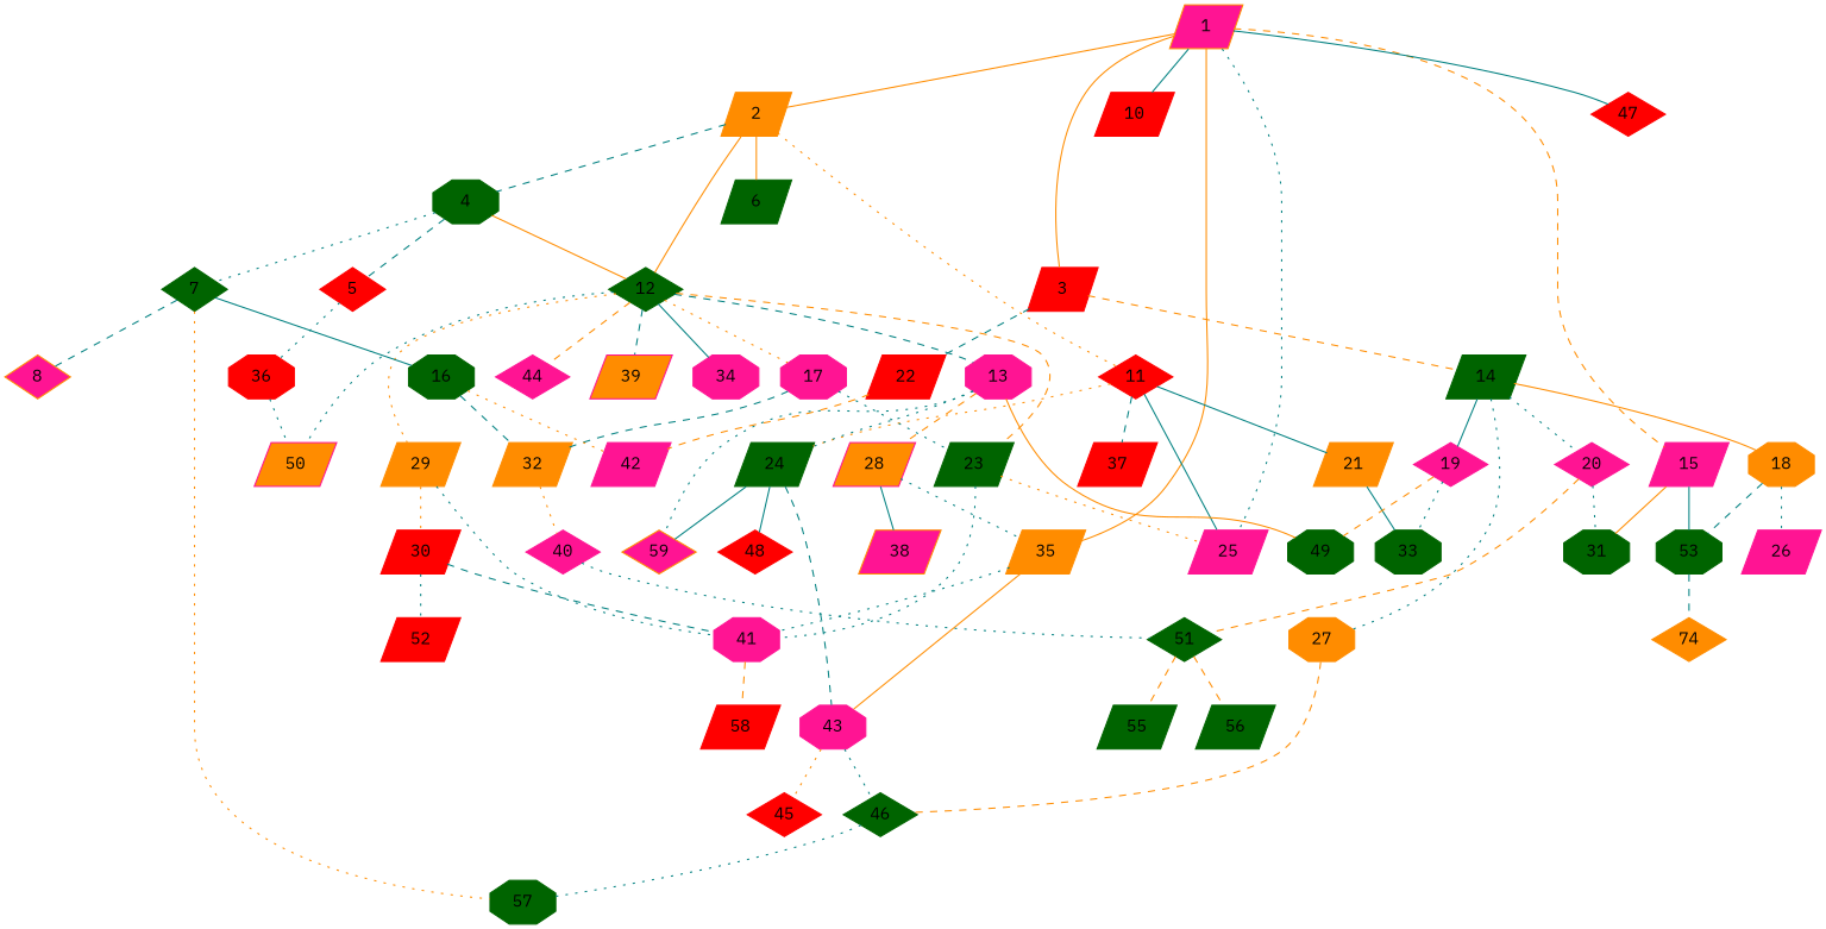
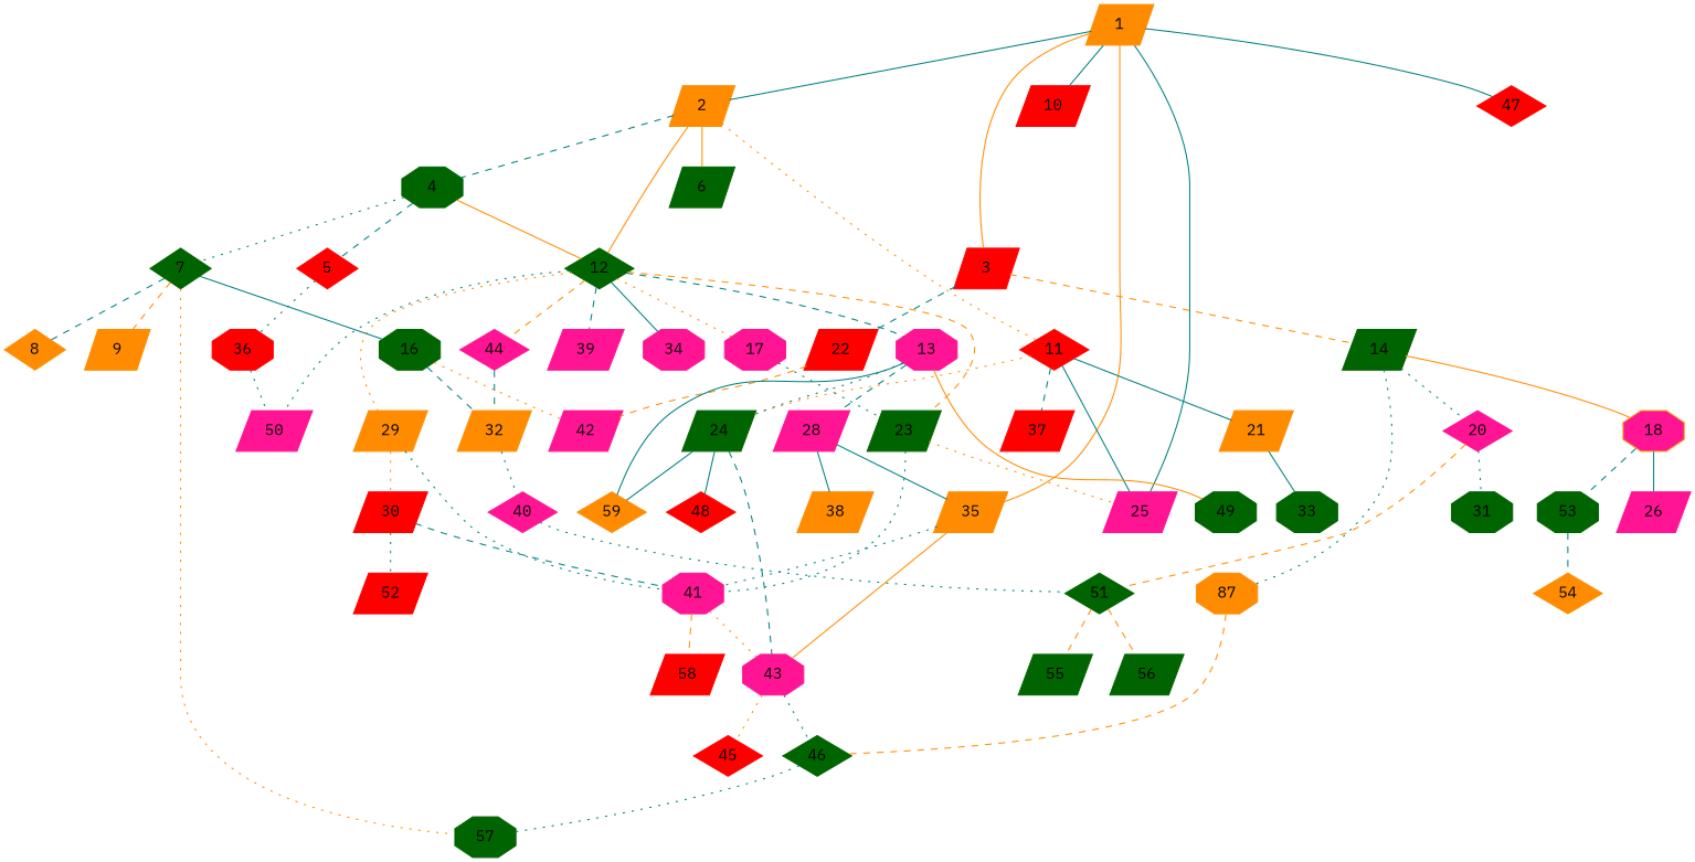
  graph {
    fontname="IBM Plex Mono"
    node [color=darkgreen fontname="IBM Plex Mono" shape=parallelogram style=filled]
    edge [color=teal fontname="IBM Plex Mono" style=dotted]
-   1 [color=darkorange fillcolor=deeppink]
+   1 [color=darkorange]
    2 [color=darkorange]
    3 [color=red]
    10 [color=red]
-   15 [color=deeppink]
    25 [color=deeppink]
    35 [color=darkorange]
    47 [color=red shape=diamond]
    4 [shape=octagon]
    6
    11 [color=red shape=diamond]
    12 [shape=diamond]
    14
    22 [color=red]
    31 [shape=octagon]
    53 [shape=octagon]
    41 [color=deeppink shape=octagon]
    43 [color=deeppink shape=octagon]
    5 [color=red shape=diamond]
    7 [shape=diamond]
    21 [color=darkorange]
    24
    37 [color=red]
    13 [color=deeppink shape=octagon]
    17 [color=deeppink shape=octagon]
    23
    29 [color=darkorange]
    34 [color=deeppink shape=octagon]
-   39 [color=deeppink fillcolor=darkorange]
+   39 [color=deeppink]
    44 [color=deeppink shape=diamond]
-   50 [color=deeppink fillcolor=darkorange]
-   18 [color=darkorange shape=octagon]
-   19 [color=deeppink shape=diamond]
+   50 [color=deeppink]
+   18 [color=darkorange shape=octagon fillcolor=deeppink]
    20 [color=deeppink shape=diamond]
-   27 [color=darkorange shape=octagon]
+   27 [color=darkorange shape=octagon label=87]
    42 [color=deeppink]
    36 [color=red shape=octagon]
-   8 [color=darkorange shape=diamond fillcolor=deeppink]
+   8 [color=darkorange shape=diamond]
+   9 [color=darkorange]
    16 [shape=octagon]
    57 [shape=octagon]
    32 [color=darkorange]
    33 [shape=octagon]
-   59 [color=darkorange shape=diamond fillcolor=deeppink]
+   59 [color=darkorange shape=diamond]
    48 [color=red shape=diamond]
-   28 [color=deeppink fillcolor=darkorange]
+   28 [color=deeppink]
    49 [shape=octagon]
    30 [color=red]
-   38 [color=darkorange fillcolor=deeppink]
+   38 [color=darkorange]
    26 [color=deeppink]
    51 [shape=diamond]
    46 [shape=diamond]
-   54 [color=darkorange shape=diamond label=74]
+   54 [color=darkorange shape=diamond]
    40 [color=deeppink shape=diamond]
    55
    56
    58 [color=red]
    45 [color=red shape=diamond]
    52 [color=red]
-   1 -- 2 [color=darkorange style=solid]
+   1 -- 2 [style=solid]
    1 -- 3 [color=darkorange style=solid]
    1 -- 10 [style=solid]
-   1 -- 15 [color=darkorange style=dashed]
-   1 -- 25
+   1 -- 25 [style=solid]
    1 -- 35 [color=darkorange style=solid]
    1 -- 47 [style=solid]
    2 -- 4 [style=dashed]
    2 -- 6 [color=darkorange style=solid]
    2 -- 11 [color=darkorange]
    2 -- 12 [color=darkorange style=solid]
    3 -- 14 [color=darkorange style=dashed]
    3 -- 22 [style=dashed]
-   15 -- 31 [color=darkorange style=solid]
-   15 -- 53 [style=solid]
    35 -- 41
    35 -- 43 [color=darkorange style=solid]
    4 -- 12 [color=darkorange style=solid]
    4 -- 5 [style=dashed]
    4 -- 7
    11 -- 25 [style=solid]
    11 -- 21 [style=solid]
    11 -- 24 [color=darkorange]
    11 -- 37 [style=dashed]
    12 -- 13 [style=dashed]
    12 -- 17 [color=darkorange]
    12 -- 23 [color=darkorange style=dashed]
    12 -- 29 [color=darkorange]
    12 -- 34 [style=solid]
    12 -- 39 [style=dashed]
    12 -- 44 [color=darkorange style=dashed]
    12 -- 50
    14 -- 18 [color=darkorange style=solid]
-   14 -- 19 [style=solid]
    14 -- 20
    14 -- 27
    22 -- 42 [color=darkorange style=dashed]
    53 -- 54 [style=dashed]
+   41 -- 43 [color=darkorange]
    41 -- 58 [color=darkorange style=dashed]
    43 -- 46
    43 -- 45 [color=darkorange]
    5 -- 36
    7 -- 8 [style=dashed]
+   7 -- 9 [color=darkorange style=dashed]
    7 -- 16 [style=solid]
    7 -- 57 [color=darkorange]
    21 -- 33 [style=solid]
    24 -- 43 [style=dashed]
    24 -- 59 [style=solid]
    24 -- 48 [style=solid]
    13 -- 24
-   13 -- 59
-   13 -- 28 [color=darkorange style=dashed]
+   13 -- 59 [style=solid]
+   13 -- 28 [style=dashed]
    13 -- 49 [color=darkorange style=solid]
    17 -- 23
-   17 -- 32 [style=dashed]
+   44 -- 32 [style=dashed]
    23 -- 25 [color=darkorange]
    23 -- 41
    29 -- 41
    29 -- 30 [color=darkorange]
    18 -- 53 [style=dashed]
-   18 -- 26
-   19 -- 33
-   19 -- 49 [color=darkorange style=dashed]
+   18 -- 26 [style=solid]
    20 -- 31
    20 -- 51 [color=darkorange style=dashed]
    27 -- 46 [color=darkorange style=dashed]
    36 -- 50
    16 -- 42 [color=darkorange]
    16 -- 32 [style=dashed]
-   32 -- 40 [color=darkorange]
-   28 -- 35
+   32 -- 40
+   28 -- 35 [style=solid]
    28 -- 38 [style=solid]
    30 -- 41 [style=dashed]
    30 -- 52
    51 -- 55 [color=darkorange style=dashed]
    51 -- 56 [color=darkorange style=dashed]
    46 -- 57
    40 -- 51
  }
